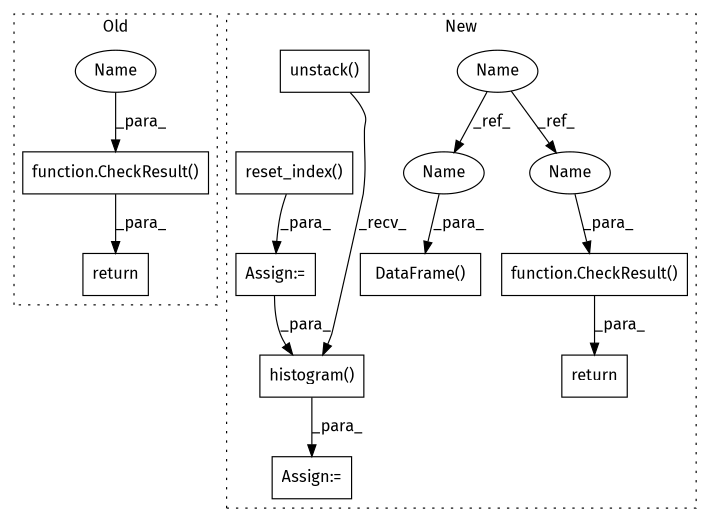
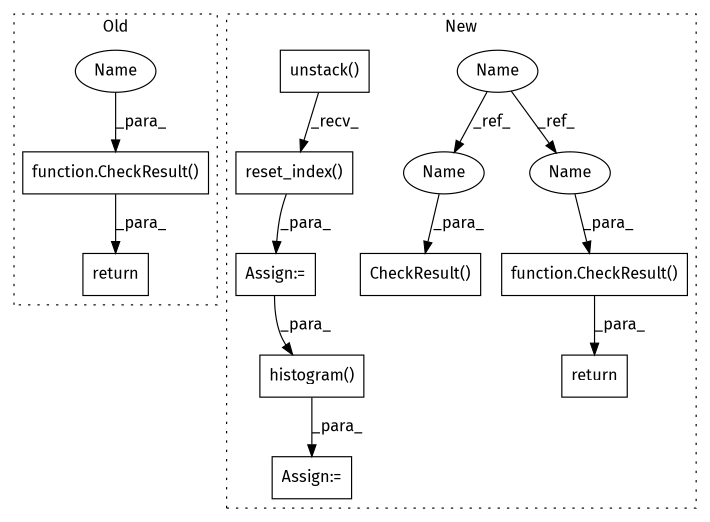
  digraph {
    fontname="Fira Sans"
    node [a=75 fontname="Fira Sans" l=12 s=8483 shape=box]
    edge [fontname="Fira Sans"]
    n1 [l="12,1" label="function.CheckResult()" s="5153,5177"]
    n2 [a=93 l=7 label=return s=5146]
    n3 [a=87 label=Name s=5165 shape=ellipse]
-   n4 [l="13,1" label="DataFrame()" s="8483,8508"]
+   n4 [l="13,1" label="CheckResult()" s="8483,8508"]
    n5 [a=68 l=3 label="Assign:=" s=8480]
    n6 [a=87 label=Name s=8179 shape=ellipse]
    n7 [l="12,16" label="function.CheckResult()" s="8911,8935"]
    n8 [a=93 l=7 label=return s=8904]
    n9 [l=50 label="reset_index()"]
    n10 [l=36 label="unstack()"]
    n11 [l="13,243" label="histogram()" s="8622,8652"]
    n12 [a=68 l=3 label="Assign:=" s=8619]
    n13 [a=87 label=Name s=8496 shape=ellipse]
    n14 [a=87 label=Name s=8923 shape=ellipse]
    subgraph cluster_1 {
      label=Old
      style=dotted
      n1
      n2
      n3
    }
    subgraph cluster_2 {
      label=New
      style=dotted
      n4
      n5
      n6
      n7
      n8
      n9
      n10
      n11
      n12
      n13
      n14
    }
    n1 -> n2 [label=_para_]
    n3 -> n1 [label=_para_]
    n5 -> n11 [label=_para_]
    n6 -> n13 [label=_ref_]
    n6 -> n14 [label=_ref_]
    n7 -> n8 [label=_para_]
    n9 -> n5 [label=_para_]
-   n10 -> n11 [label=_recv_]
+   n10 -> n9 [label=_recv_]
    n11 -> n12 [label=_para_]
    n13 -> n4 [label=_para_]
    n14 -> n7 [label=_para_]
  }
